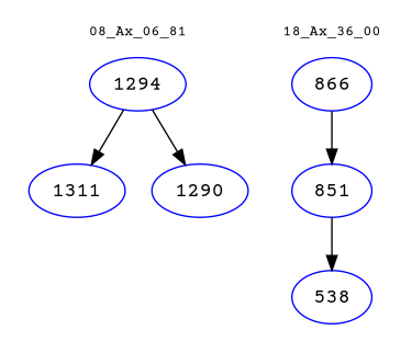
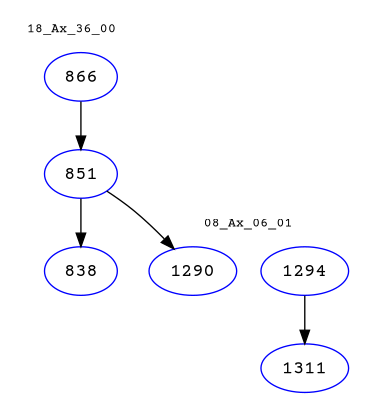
  digraph {
    fontname="Courier Prime"
    node [color=blue fontname="Courier Prime"]
    edge [color=black fontname="Courier Prime"]
    n1 [label=1311]
    n2 [label=1294]
    n3 [label=1290]
    n4 [label=866]
    n5 [label=851]
-   n6 [label=538]
+   n6 [label=838]
    subgraph cluster_1 {
      color=white
      fontsize=10
-     label="08_Ax_06_81"
+     label="08_Ax_06_01"
      n1
      n2
      n3
    }
    subgraph cluster_2 {
      color=white
      fontsize=10
      label="18_Ax_36_00"
      n4
      n5
      n6
    }
    n2 -> n1
-   n2 -> n3
+   n5 -> n3
    n4 -> n5
    n5 -> n6
  }
